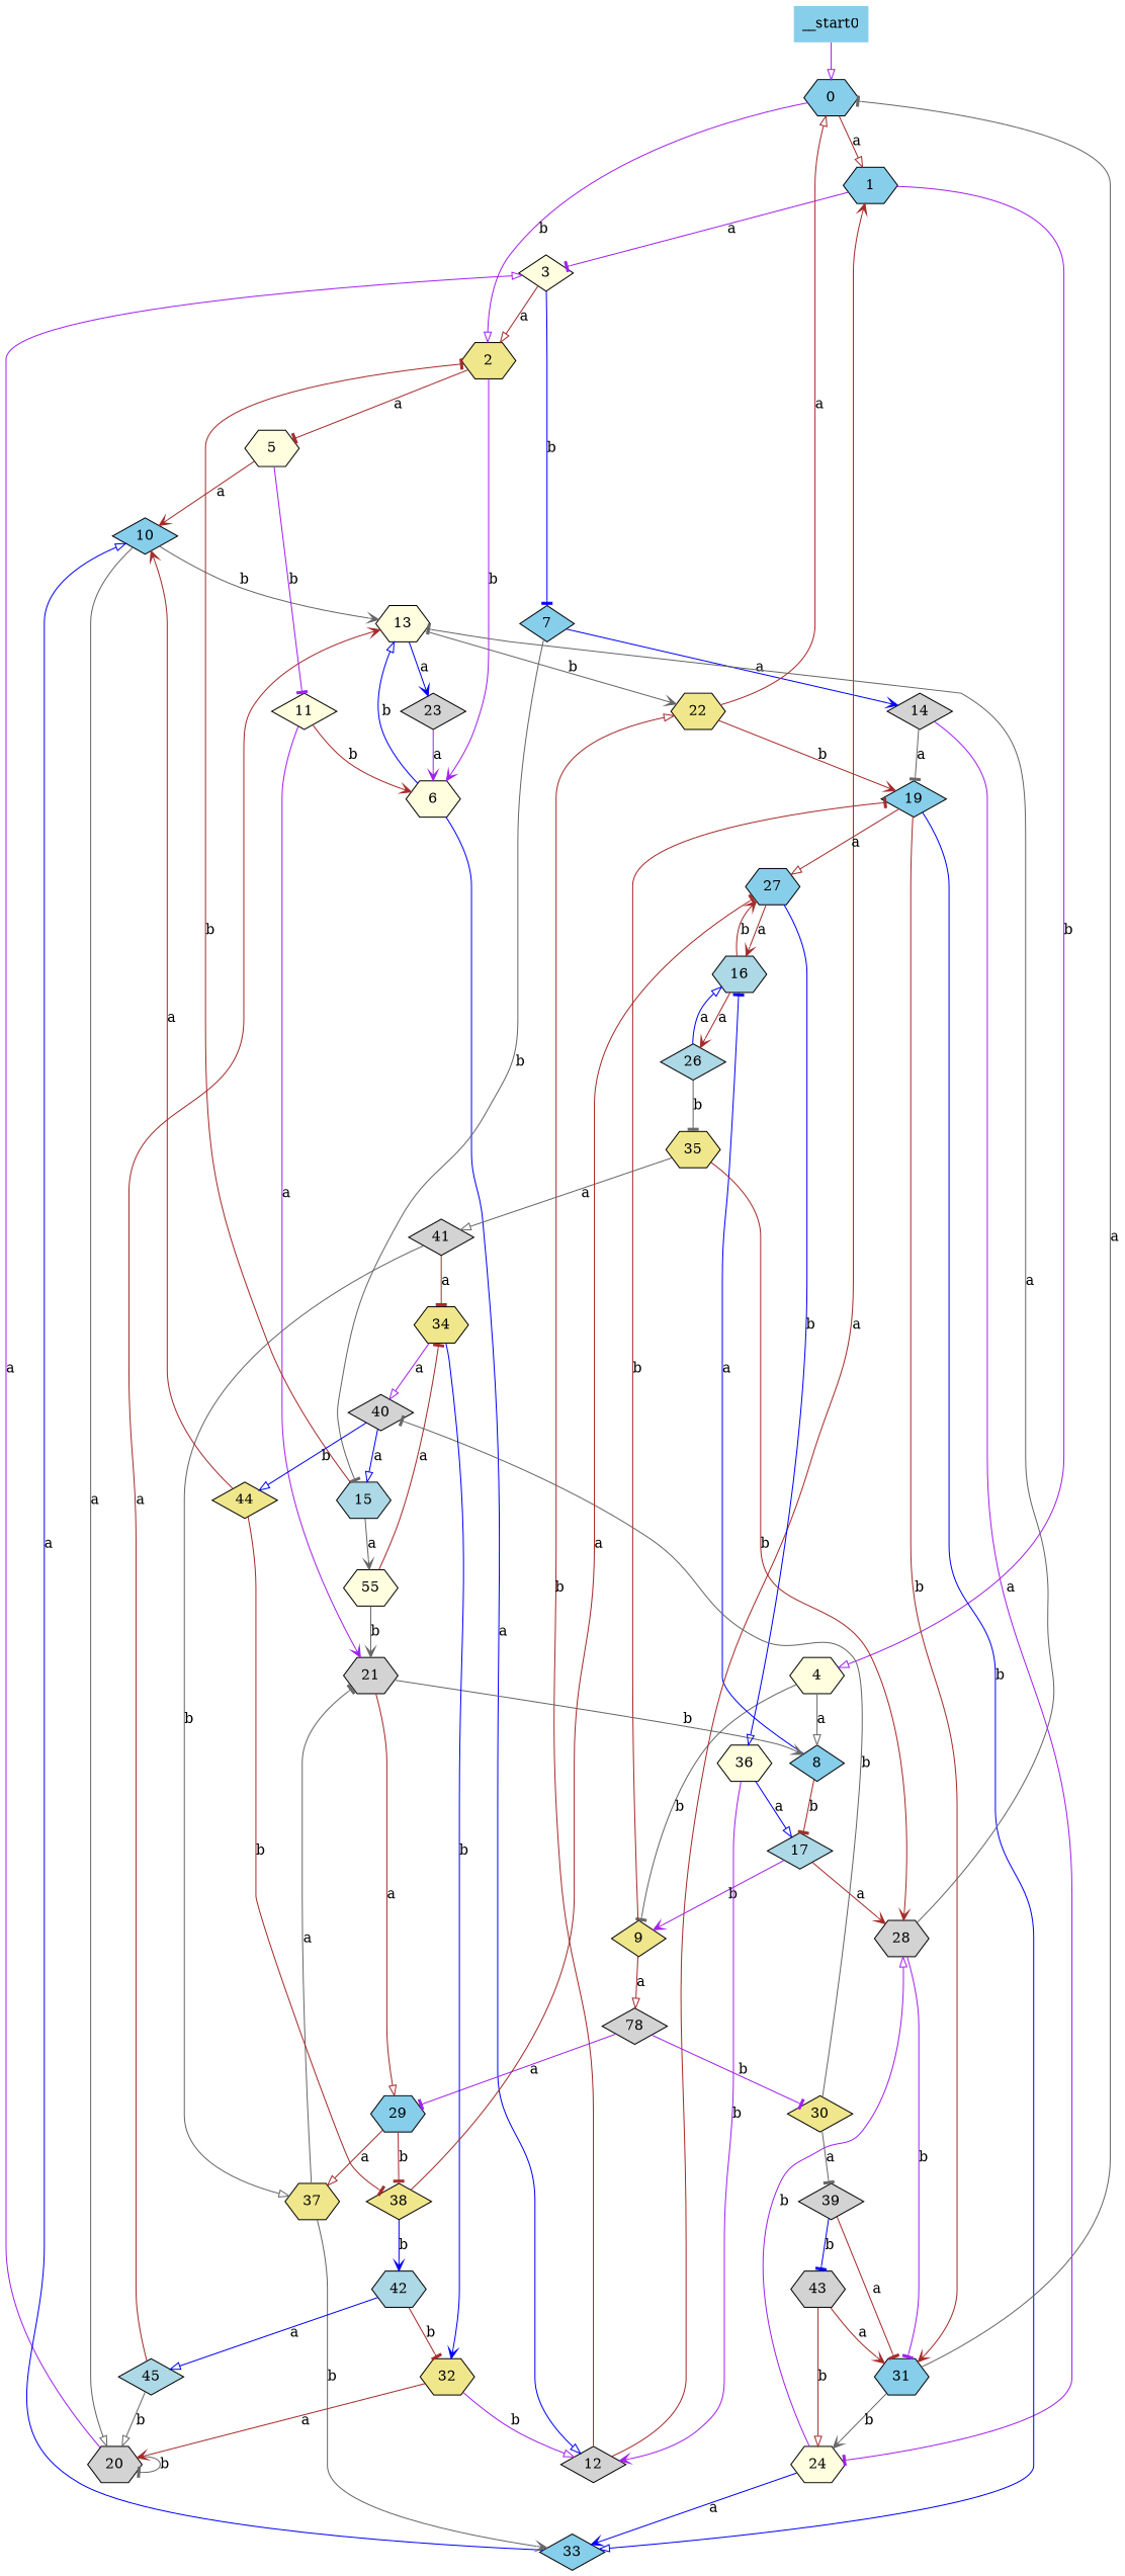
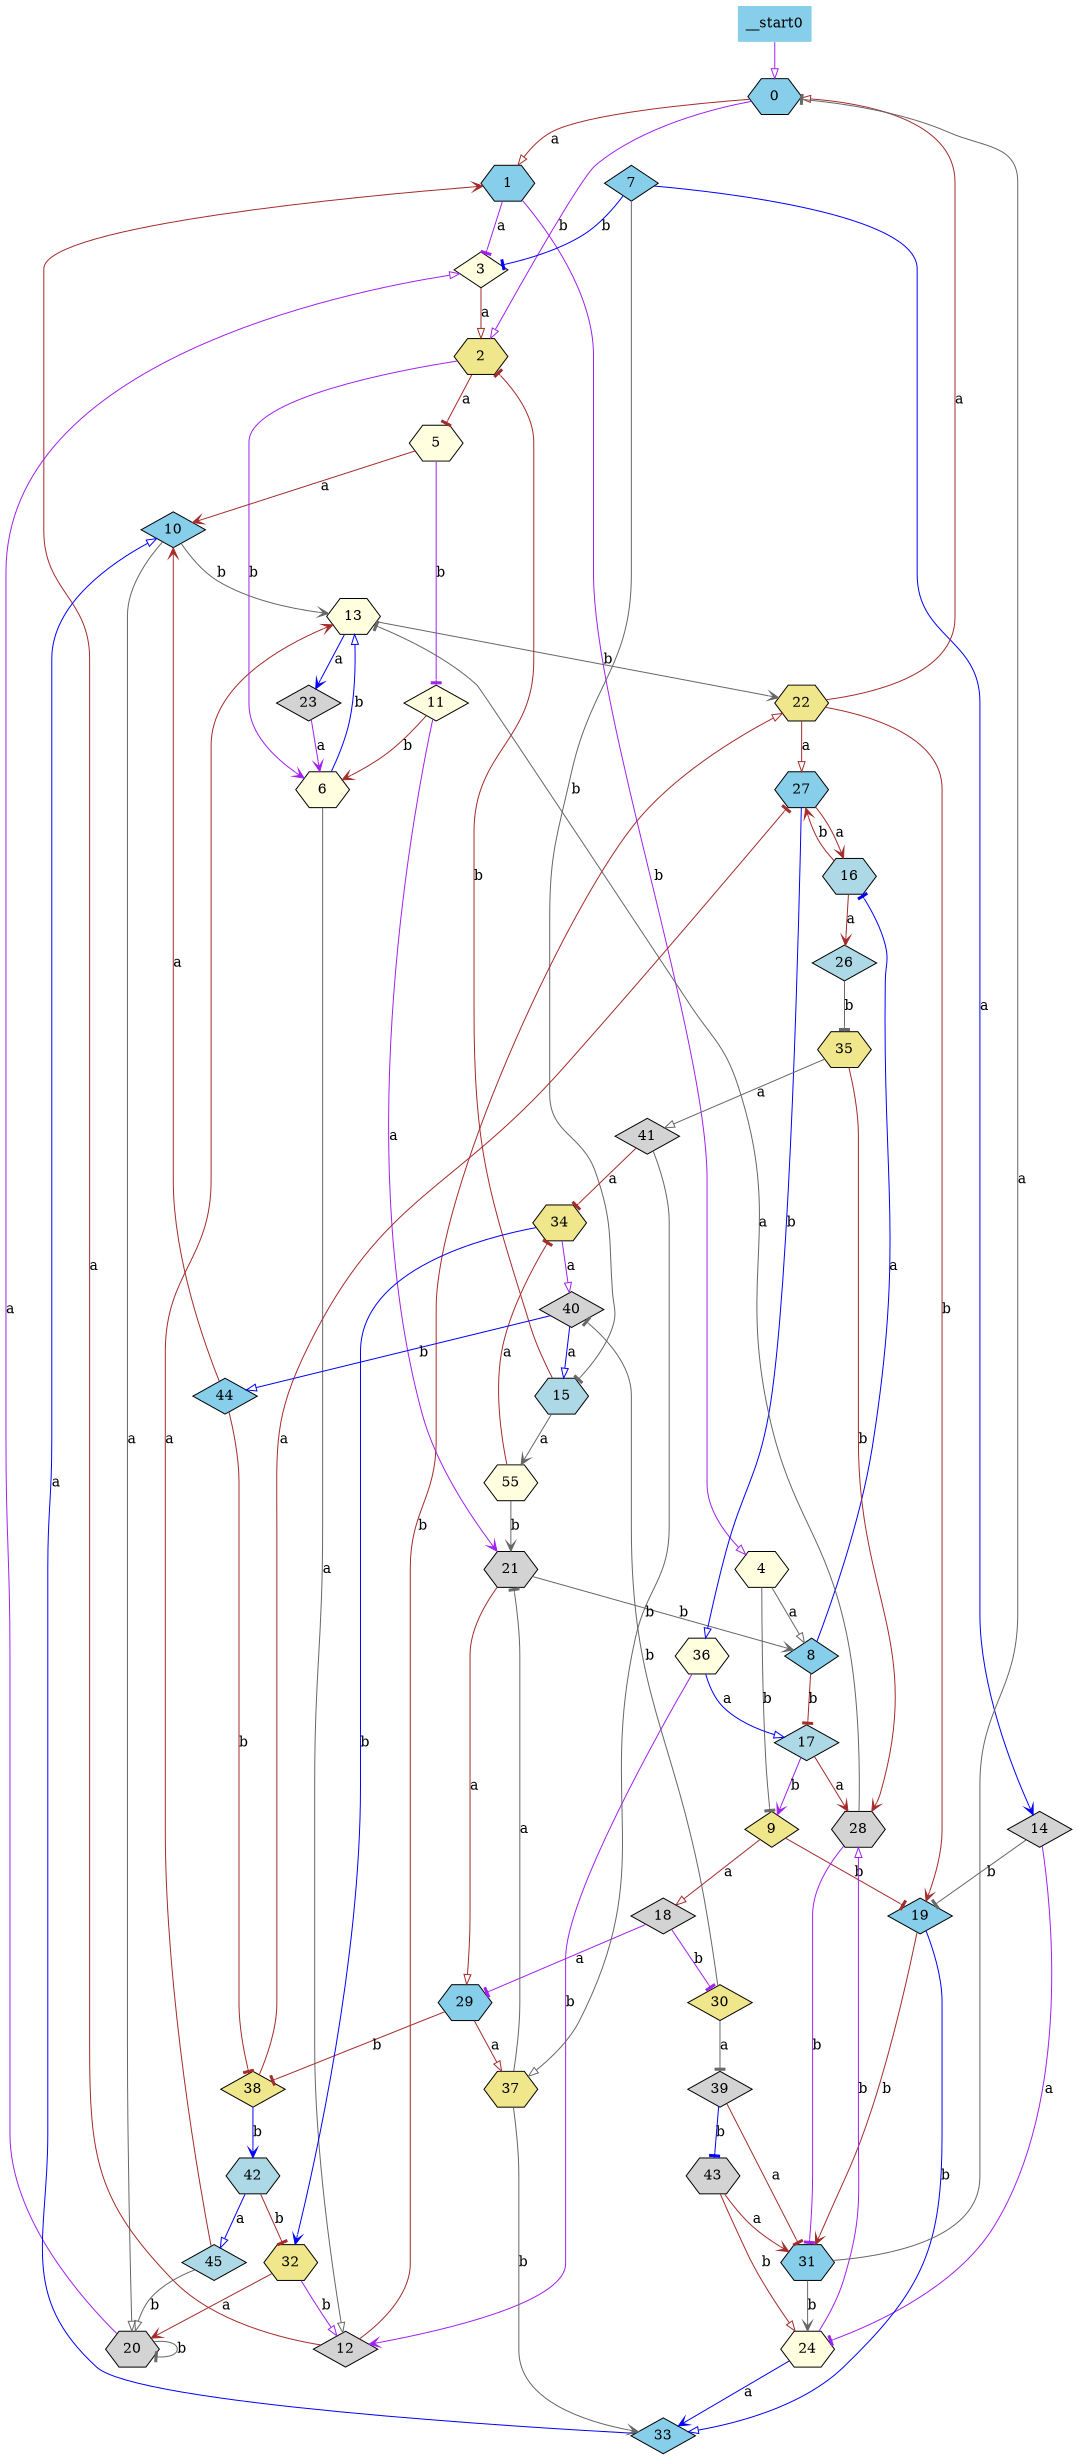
  digraph {
    node [fillcolor=skyblue shape=hexagon style=filled]
    edge [arrowhead=onormal color=brown]
    __start0 [shape=none]
    0
    1
    2 [fillcolor=khaki]
    3 [fillcolor=lightyellow shape=diamond]
    4 [fillcolor=lightyellow]
    5 [fillcolor=lightyellow]
    6 [fillcolor=lightyellow]
    7 [shape=diamond]
    8 [shape=diamond]
    9 [fillcolor=khaki shape=diamond]
    10 [shape=diamond]
    11 [fillcolor=lightyellow shape=diamond]
    12 [fillcolor=lightgrey shape=diamond]
    13 [fillcolor=lightyellow]
    14 [fillcolor=lightgrey shape=diamond]
    15 [fillcolor=lightblue]
    16 [fillcolor=lightblue]
    17 [fillcolor=lightblue shape=diamond]
-   18 [fillcolor=lightgrey shape=diamond label=78]
+   18 [fillcolor=lightgrey shape=diamond]
    19 [shape=diamond]
    20 [fillcolor=lightgrey]
    21 [fillcolor=lightgrey]
    22 [fillcolor=khaki]
    23 [fillcolor=lightgrey shape=diamond]
    24 [fillcolor=lightyellow]
    n27 [fillcolor=lightyellow label=55]
    26 [fillcolor=lightblue shape=diamond]
    27
    28 [fillcolor=lightgrey]
    29
    30 [fillcolor=khaki shape=diamond]
    31
    33 [shape=diamond]
    34 [fillcolor=khaki]
    35 [fillcolor=khaki]
    36 [fillcolor=lightyellow]
    37 [fillcolor=khaki]
    38 [fillcolor=khaki shape=diamond]
    39 [fillcolor=lightgrey shape=diamond]
    40 [fillcolor=lightgrey shape=diamond]
    32 [fillcolor=khaki]
    41 [fillcolor=lightgrey shape=diamond]
    42 [fillcolor=lightblue]
    43 [fillcolor=lightgrey]
-   44 [fillcolor=khaki shape=diamond]
+   44 [shape=diamond]
    45 [fillcolor=lightblue shape=diamond]
    __start0 -> 0 [color=purple]
    0 -> 1 [label=a]
    0 -> 2 [color=purple label=b]
    1 -> 3 [arrowhead=tee color=purple label=a]
    1 -> 4 [color=purple label=b]
    2 -> 5 [arrowhead=tee label=a]
    2 -> 6 [arrowhead=vee color=purple label=b]
    3 -> 2 [label=a]
-   3 -> 7 [arrowhead=tee color=blue label=b]
+   7 -> 3 [arrowhead=tee color=blue label=b]
    4 -> 8 [color=gray40 label=a]
    4 -> 9 [arrowhead=tee color=gray40 label=b]
    5 -> 10 [arrowhead=vee label=a]
    5 -> 11 [arrowhead=tee color=purple label=b]
-   6 -> 12 [color=blue label=a]
+   6 -> 12 [color=gray40 label=a]
    6 -> 13 [color=blue label=b]
    7 -> 14 [arrowhead=vee color=blue label=a]
    7 -> 15 [arrowhead=tee color=gray40 label=b]
    8 -> 16 [arrowhead=tee color=blue label=a]
    8 -> 17 [arrowhead=tee label=b]
    9 -> 18 [label=a]
    9 -> 19 [arrowhead=tee label=b]
    10 -> 13 [arrowhead=vee color=gray40 label=b]
    10 -> 20 [color=gray40 label=a]
    11 -> 6 [arrowhead=vee label=b]
    11 -> 21 [arrowhead=vee color=purple label=a]
    12 -> 1 [arrowhead=vee label=a]
    12 -> 22 [label=b]
    13 -> 22 [arrowhead=vee color=gray40 label=b]
    13 -> 23 [arrowhead=vee color=blue label=a]
-   14 -> 19 [arrowhead=tee color=gray40 label=a]
+   14 -> 19 [arrowhead=tee color=gray40 label=b]
    14 -> 24 [arrowhead=tee color=purple label=a]
    15 -> 2 [arrowhead=tee label=b]
    15 -> n27 [arrowhead=vee color=gray40 label=a]
    16 -> 26 [arrowhead=vee label=a]
    16 -> 27 [arrowhead=vee label=b]
    17 -> 9 [arrowhead=vee color=purple label=b]
    17 -> 28 [arrowhead=vee label=a]
    18 -> 29 [arrowhead=tee color=purple label=a]
    18 -> 30 [arrowhead=tee color=purple label=b]
-   19 -> 27 [label=a]
+   22 -> 27 [label=a]
    19 -> 31 [arrowhead=vee label=b]
    19 -> 33 [color=blue label=b]
    20 -> 3 [color=purple label=a]
    20 -> 20 [arrowhead=tee color=gray40 label=b]
    21 -> 8 [arrowhead=vee color=gray40 label=b]
    21 -> 29 [label=a]
    22 -> 0 [label=a]
    22 -> 19 [arrowhead=vee label=b]
    23 -> 6 [arrowhead=vee color=purple label=a]
    24 -> 28 [color=purple label=b]
    24 -> 33 [arrowhead=vee color=blue label=a]
    n27 -> 21 [arrowhead=vee color=gray40 label=b]
    n27 -> 34 [arrowhead=tee label=a]
-   26 -> 16 [color=blue label=a]
    26 -> 35 [arrowhead=tee color=gray40 label=b]
    27 -> 16 [arrowhead=vee label=a]
    27 -> 36 [color=blue label=b]
    28 -> 13 [arrowhead=tee color=gray40 label=a]
    28 -> 31 [arrowhead=tee color=purple label=b]
    29 -> 37 [label=a]
    29 -> 38 [arrowhead=tee label=b]
    30 -> 39 [arrowhead=tee color=gray40 label=a]
    30 -> 40 [arrowhead=tee color=gray40 label=b]
    31 -> 0 [arrowhead=tee color=gray40 label=a]
    31 -> 24 [arrowhead=vee color=gray40 label=b]
    33 -> 10 [color=blue label=a]
    34 -> 40 [color=purple label=a]
    34 -> 32 [arrowhead=vee color=blue label=b]
    35 -> 28 [arrowhead=vee label=b]
    35 -> 41 [color=gray40 label=a]
    36 -> 12 [arrowhead=vee color=purple label=b]
    36 -> 17 [color=blue label=a]
    37 -> 21 [arrowhead=tee color=gray40 label=a]
    37 -> 33 [arrowhead=vee color=gray40 label=b]
    38 -> 27 [arrowhead=tee label=a]
    38 -> 42 [arrowhead=vee color=blue label=b]
    39 -> 31 [arrowhead=tee label=a]
    39 -> 43 [arrowhead=tee color=blue label=b]
    40 -> 15 [color=blue label=a]
    40 -> 44 [color=blue label=b]
    32 -> 12 [color=purple label=b]
    32 -> 20 [arrowhead=vee label=a]
    41 -> 34 [arrowhead=tee label=a]
    41 -> 37 [color=gray40 label=b]
    42 -> 32 [arrowhead=tee label=b]
    42 -> 45 [color=blue label=a]
    43 -> 24 [label=b]
    43 -> 31 [arrowhead=vee label=a]
    44 -> 10 [arrowhead=vee label=a]
    44 -> 38 [arrowhead=tee label=b]
    45 -> 13 [arrowhead=vee label=a]
    45 -> 20 [color=gray40 label=b]
  }
